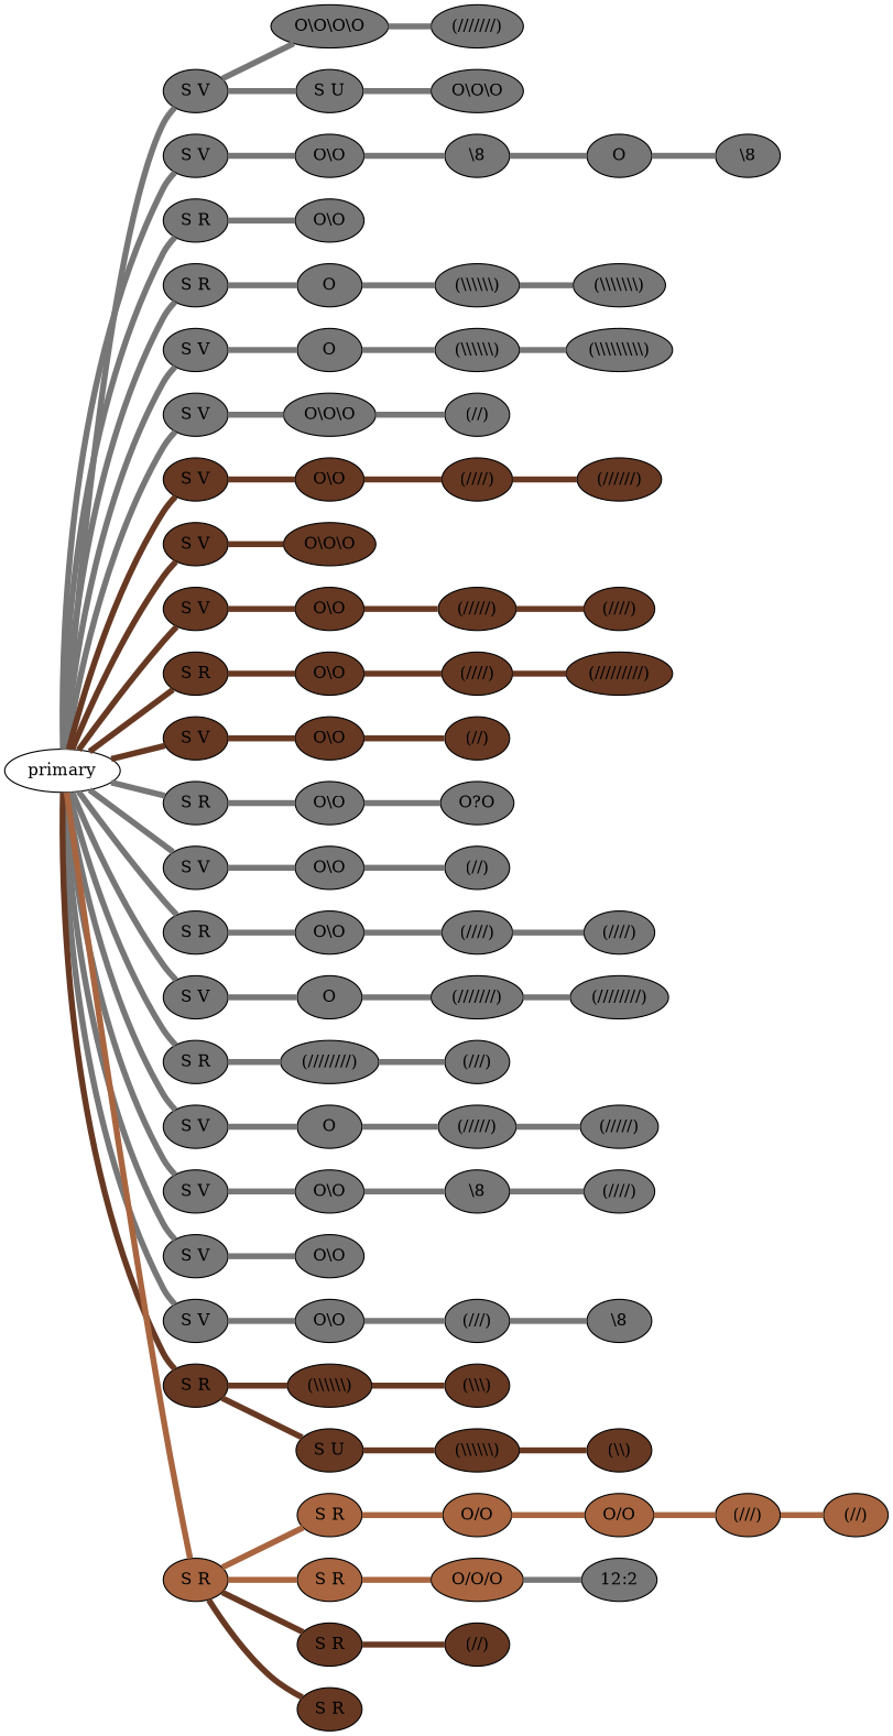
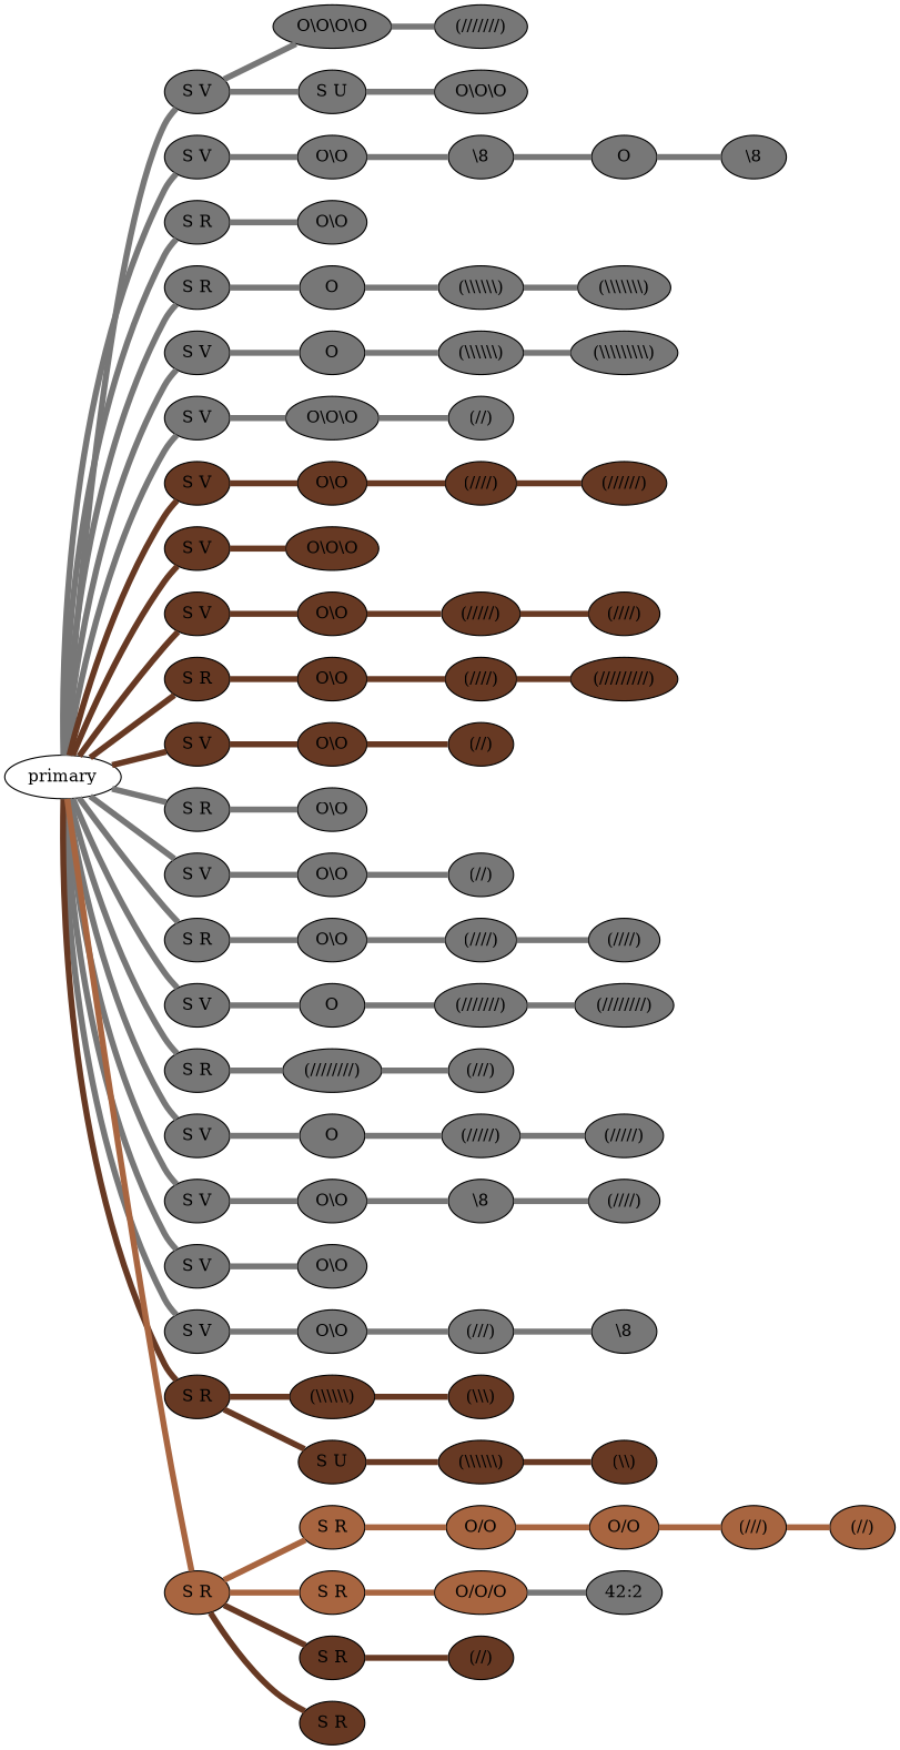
  graph {
    rankdir=LR
    node [fillcolor="#777777" qtype=knot_node style=filled knot_spin=Z knot_type=L]
    edge [color="#777777" penwidth=5 qtype=knot_link]
    n1 [label="S V" pendant_attach=V pendant_colors="#777777" pendant_length=14 pendant_ply=S qtype=pendant_node knot_spin="" knot_type=""]
    n2 [knot_position=1.5 knot_type=S knot_value=4 label="O\\O\\O\\O"]
    n3 [label="S U" pendant_attach=U pendant_colors="#777777" pendant_length=4 pendant_ply=S qtype=pendant_node knot_spin="" knot_type=""]
    n4 [knot_position=4.5 knot_spin=S knot_value=7 label="(///////)"]
    n5 [knot_position=1.0 knot_type=S knot_value=3 label="O\\O\\O"]
    primary [fillcolor="" qtype="" style="" knot_spin="" knot_type=""]
    n7 [label="S V" pendant_attach=V pendant_colors="#777777" pendant_length=9 pendant_ply=S qtype=pendant_node knot_spin="" knot_type=""]
    n8 [label="S R" pendant_attach=R pendant_colors="#777777" pendant_length=6 pendant_ply=S qtype=pendant_node knot_spin="" knot_type=""]
    n9 [label="S R" pendant_attach=R pendant_colors="#777777" pendant_length=19 pendant_ply=S qtype=pendant_node knot_spin="" knot_type=""]
    n10 [label="S V" pendant_attach=V pendant_colors="#777777" pendant_length=20 pendant_ply=S qtype=pendant_node knot_spin="" knot_type=""]
    n11 [label="S V" pendant_attach=V pendant_colors="#777777" pendant_length=20 pendant_ply=S qtype=pendant_node knot_spin="" knot_type=""]
    n12 [fillcolor="#673923" label="S V" pendant_attach=V pendant_colors="#673923" pendant_length=17 pendant_ply=S qtype=pendant_node knot_spin="" knot_type=""]
    n13 [fillcolor="#673923" label="S V" pendant_attach=V pendant_colors="#673923" pendant_length=2 pendant_ply=S qtype=pendant_node knot_spin="" knot_type=""]
    n14 [fillcolor="#673923" label="S V" pendant_attach=V pendant_colors="#673923" pendant_length=12 pendant_ply=S qtype=pendant_node knot_spin="" knot_type=""]
    n15 [fillcolor="#673923" label="S R" pendant_attach=R pendant_colors="#673923" pendant_length=24 pendant_ply=S qtype=pendant_node knot_spin="" knot_type=""]
    n16 [fillcolor="#673923" label="S V" pendant_attach=V pendant_colors="#673923" pendant_length=6 pendant_ply=S qtype=pendant_node knot_spin="" knot_type=""]
    n17 [label="S R" pendant_attach=R pendant_colors="#777777" pendant_length=22 pendant_ply=S qtype=pendant_node knot_spin="" knot_type=""]
    n18 [label="S V" pendant_attach=V pendant_colors="#777777" pendant_length=20 pendant_ply=S qtype=pendant_node knot_spin="" knot_type=""]
    n19 [label="S R" pendant_attach=R pendant_colors="#777777" pendant_length=18 pendant_ply=S qtype=pendant_node knot_spin="" knot_type=""]
    n20 [label="S V" pendant_attach=V pendant_colors="#777777" pendant_length=14 pendant_ply=S qtype=pendant_node knot_spin="" knot_type=""]
    n21 [label="S R" pendant_attach=R pendant_colors="#777777" pendant_length=15 pendant_ply=S qtype=pendant_node knot_spin="" knot_type=""]
    n22 [label="S V" pendant_attach=V pendant_colors="#777777" pendant_length=16 pendant_ply=S qtype=pendant_node knot_spin="" knot_type=""]
    n23 [label="S V" pendant_attach=V pendant_colors="#777777" pendant_length=20 pendant_ply=S qtype=pendant_node knot_spin="" knot_type=""]
    n24 [label="S V" pendant_attach=V pendant_colors="#777777" pendant_length=20 pendant_ply=S qtype=pendant_node knot_spin="" knot_type=""]
    n25 [label="S V" pendant_attach=V pendant_colors="#777777" pendant_length=17 pendant_ply=S qtype=pendant_node knot_spin="" knot_type=""]
    n26 [fillcolor="#673923" label="S R" pendant_attach=R pendant_colors="#673923" pendant_length=31 pendant_ply=S qtype=pendant_node knot_spin="" knot_type=""]
    n27 [fillcolor="#A86540" label="S R" pendant_attach=R pendant_colors="#A86540" pendant_length=4 pendant_ply=S qtype=pendant_node knot_spin="" knot_type=""]
    n28 [knot_position=1.5 knot_type=S knot_value=2 label="O\\O"]
    n29 [knot_position=1.0 knot_type=S knot_value=2 label="O\\O"]
    n30 [knot_position=1.0 knot_type=S knot_value=1 label=O]
    n31 [knot_position=1.5 knot_type=S knot_value=1 label=O]
    n32 [knot_position=1.5 knot_type=S knot_value=3 label="O\\O\\O"]
    n33 [fillcolor="#673923" knot_position=1.5 knot_type=S knot_value=2 label="O\\O"]
    n34 [fillcolor="#673923" knot_position=1.5 knot_type=S knot_value=3 label="O\\O\\O"]
    n35 [fillcolor="#673923" knot_position=1.5 knot_type=S knot_value=2 label="O\\O"]
    n36 [fillcolor="#673923" knot_position=1.5 knot_type=S knot_value=2 label="O\\O"]
    n37 [fillcolor="#673923" knot_position=1.0 knot_type=S knot_value=2 label="O\\O"]
    n38 [knot_position=1.5 knot_type=S knot_value=2 label="O\\O"]
    n39 [knot_position=1.5 knot_type=S knot_value=2 label="O\\O"]
    n40 [knot_position=1.5 knot_type=S knot_value=2 label="O\\O"]
    n41 [knot_position=2.0 knot_type=S knot_value=1 label=O]
    n42 [knot_position=4.0 knot_spin=S knot_value=8 label="(////////)"]
    n43 [knot_position=2.0 knot_type=S knot_value=1 label=O]
    n44 [knot_position=1.0 knot_type=S knot_value=2 label="O\\O"]
    n45 [knot_position=1.0 knot_type=S knot_value=2 label="O\\O"]
    n46 [knot_position=1.0 knot_type=S knot_value=2 label="O\\O"]
    n47 [fillcolor="#673923" knot_position=10.5 knot_value=6 label="(\\\\\\\\\\\\)"]
    n48 [fillcolor="#673923" label="S U" pendant_attach=U pendant_colors="#673923" pendant_length=22 pendant_ply=S qtype=pendant_node knot_spin="" knot_type=""]
    n49 [fillcolor="#A86540" label="S R" pendant_attach=R pendant_colors="#A86540" pendant_length=30 pendant_ply=S qtype=pendant_node knot_spin="" knot_type=""]
    n50 [fillcolor="#A86540" label="S R" pendant_attach=R pendant_colors="#A86540" pendant_length=34 pendant_ply=S qtype=pendant_node knot_spin="" knot_type=""]
    n51 [fillcolor="#673923" label="S R" pendant_attach=R pendant_colors="#673923" pendant_length=50 pendant_ply=S qtype=pendant_node knot_spin="" knot_type=""]
    n52 [fillcolor="#673923" label="S R" pendant_attach=R pendant_colors="#673923" pendant_length=21 pendant_ply=S qtype=pendant_node knot_spin="" knot_type=""]
    n53 [knot_position=3.0 knot_type=E knot_value=1 label="\\8"]
    n54 [knot_position=6.0 knot_type=S knot_value=1 label=O]
    n55 [knot_position=9.0 knot_type=E knot_value=1 label="\\8"]
    n56 [knot_position=3.5 knot_value=6 label="(\\\\\\\\\\\\)"]
    n57 [knot_position=8.0 knot_value=7 label="(\\\\\\\\\\\\\\)"]
    n58 [knot_position=4.0 knot_value=6 label="(\\\\\\\\\\\\)"]
    n59 [knot_position=8.5 knot_value=9 label="(\\\\\\\\\\\\\\\\\\)"]
    n60 [knot_position=8.0 knot_spin=S knot_value=2 label="(//)"]
    n61 [fillcolor="#673923" knot_position=3.5 knot_spin=S knot_value=4 label="(////)"]
    n62 [fillcolor="#673923" knot_position=8.0 knot_spin=S knot_value=6 label="(//////)"]
    n63 [fillcolor="#673923" knot_position=3.0 knot_spin=S knot_value=5 label="(/////)"]
    n64 [fillcolor="#673923" knot_position=6.5 knot_spin=S knot_value=4 label="(////)"]
    n65 [fillcolor="#673923" knot_position=4.5 knot_spin=S knot_value=4 label="(////)"]
    n66 [fillcolor="#673923" knot_position=8.5 knot_spin=S knot_value=9 label="(/////////)"]
    n67 [fillcolor="#673923" knot_position=3.5 knot_spin=S knot_value=2 label="(//)"]
-   n68 [knot_position=3.5 knot_spin=ZS knot_type=S knot_value=2 label="O?O"]
-   "12:2" [knot_position=9.0 knot_spin=U knot_type=EE knot_value=1]
+   "12:2" [knot_position=9.0 knot_spin=U knot_type=EE knot_value=1 label="42:2"]
    n70 [knot_position=9.0 knot_spin=S knot_value=2 label="(//)"]
    n71 [knot_position=3.5 knot_spin=S knot_value=4 label="(////)"]
    n72 [knot_position=8.5 knot_spin=S knot_value=4 label="(////)"]
    n73 [knot_position=4.0 knot_spin=S knot_value=7 label="(///////)"]
    n74 [knot_position=8.0 knot_spin=S knot_value=8 label="(////////)"]
    n75 [knot_position=8.0 knot_spin=S knot_value=3 label="(///)"]
    n76 [knot_position=3.5 knot_spin=S knot_value=5 label="(/////)"]
    n77 [knot_position=7.5 knot_spin=S knot_value=5 label="(/////)"]
    n78 [knot_position=3.5 knot_type=E knot_value=1 label="\\8"]
    n79 [knot_position=7.0 knot_spin=S knot_value=4 label="(////)"]
    n80 [knot_position=3.0 knot_spin=S knot_value=3 label="(///)"]
    n81 [knot_position=6.5 knot_type=E knot_value=1 label="\\8"]
    n82 [fillcolor="#673923" knot_position=20.0 knot_value=3 label="(\\\\\\)"]
    n83 [fillcolor="#673923" knot_position=3.5 knot_value=6 label="(\\\\\\\\\\\\)"]
    n84 [fillcolor="#673923" knot_position=13.0 knot_value=2 label="(\\\\)"]
    n85 [fillcolor="#A86540" knot_position=10.0 knot_spin=S knot_type=S knot_value=2 label="O/O"]
    n86 [fillcolor="#A86540" knot_position=10.0 knot_spin=S knot_type=S knot_value=3 label="O/O/O"]
    n87 [fillcolor="#673923" knot_position=8.5 knot_spin=S knot_value=2 label="(//)"]
    n88 [fillcolor="#A86540" knot_position=18.5 knot_spin=S knot_type=S knot_value=2 label="O/O"]
    n89 [fillcolor="#A86540" knot_position=25.0 knot_spin=S knot_value=3 label="(///)"]
    n90 [fillcolor="#A86540" knot_position=26.0 knot_spin=S knot_value=2 label="(//)"]
    n1 -- n2
    n1 -- n3 [qtype=pendant_link]
    n2 -- n4
    n3 -- n5
    primary -- n1 [qtype=pendant_link]
    primary -- n7 [qtype=pendant_link]
    primary -- n8 [qtype=pendant_link]
    primary -- n9 [qtype=pendant_link]
    primary -- n10 [qtype=pendant_link]
    primary -- n11 [qtype=pendant_link]
    primary -- n12 [color="#673923" qtype=pendant_link]
    primary -- n13 [color="#673923" qtype=pendant_link]
    primary -- n14 [color="#673923" qtype=pendant_link]
    primary -- n15 [color="#673923" qtype=pendant_link]
    primary -- n16 [color="#673923" qtype=pendant_link]
    primary -- n17 [qtype=pendant_link]
    primary -- n18 [qtype=pendant_link]
    primary -- n19 [qtype=pendant_link]
    primary -- n20 [qtype=pendant_link]
    primary -- n21 [qtype=pendant_link]
    primary -- n22 [qtype=pendant_link]
    primary -- n23 [qtype=pendant_link]
    primary -- n24 [qtype=pendant_link]
    primary -- n25 [qtype=pendant_link]
    primary -- n26 [color="#673923" qtype=pendant_link]
    primary -- n27 [color="#A86540" qtype=pendant_link]
    n7 -- n28
    n8 -- n29
    n9 -- n30
    n10 -- n31
    n11 -- n32
    n12 -- n33 [color="#673923"]
    n13 -- n34 [color="#673923"]
    n14 -- n35 [color="#673923"]
    n15 -- n36 [color="#673923"]
    n16 -- n37 [color="#673923"]
    n17 -- n38
    n18 -- n39
    n19 -- n40
    n20 -- n41
    n21 -- n42
    n22 -- n43
    n23 -- n44
    n24 -- n45
    n25 -- n46
    n26 -- n47 [color="#673923"]
    n26 -- n48 [color="#673923" qtype=pendant_link]
    n27 -- n49 [color="#A86540" qtype=pendant_link]
    n27 -- n50 [color="#A86540" qtype=pendant_link]
    n27 -- n51 [color="#673923" qtype=pendant_link]
    n27 -- n52 [color="#673923" qtype=pendant_link]
    n28 -- n53
    n30 -- n56
    n31 -- n58
    n32 -- n60
    n33 -- n61 [color="#673923"]
    n35 -- n63 [color="#673923"]
    n36 -- n65 [color="#673923"]
    n37 -- n67 [color="#673923"]
-   n38 -- n68
    n39 -- n70
    n40 -- n71
    n41 -- n73
    n42 -- n75
    n43 -- n76
    n44 -- n78
    n46 -- n80
    n47 -- n82 [color="#673923"]
    n48 -- n83 [color="#673923"]
    n49 -- n85 [color="#A86540"]
    n50 -- n86 [color="#A86540"]
    n51 -- n87 [color="#673923"]
    n53 -- n54
    n54 -- n55
    n56 -- n57
    n58 -- n59
    n61 -- n62 [color="#673923"]
    n63 -- n64 [color="#673923"]
    n65 -- n66 [color="#673923"]
    n71 -- n72
    n73 -- n74
    n76 -- n77
    n78 -- n79
    n80 -- n81
    n83 -- n84 [color="#673923"]
    n85 -- n88 [color="#A86540"]
    n86 -- "12:2"
    n88 -- n89 [color="#A86540"]
    n89 -- n90 [color="#A86540"]
  }
